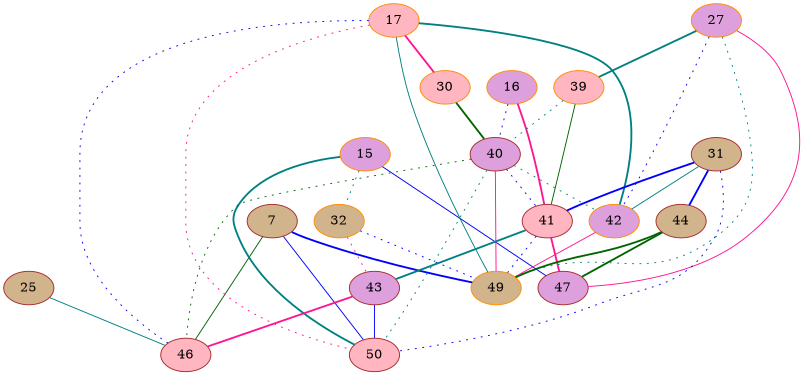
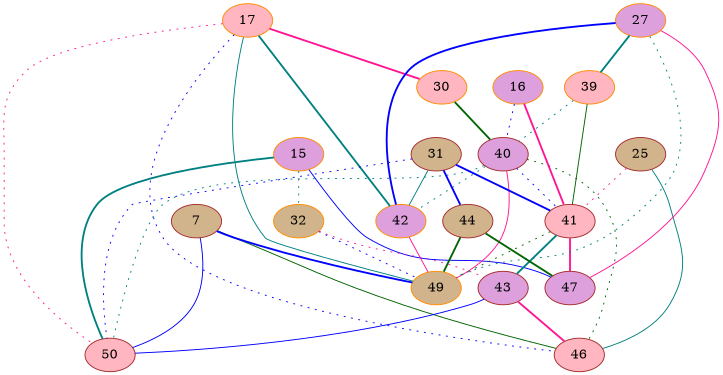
  graph {
    node [color=brown fillcolor=plum style=filled]
    edge [color=blue style=bold]
    46 [fillcolor=lightpink super="+9+3"]
    7 [fillcolor=tan]
    50 [fillcolor=lightpink super="+11+33+45"]
    49 [color=darkorange fillcolor=tan super="+29+24"]
    15 [color=darkorange]
    32 [color=darkorange fillcolor=tan]
    47 [super="+10"]
    43 [super="+26+38"]
    40 [super="+21+35+37"]
    41 [fillcolor=lightpink super="+34+8"]
    42 [color=darkorange super="+12"]
    16 [color=darkorange]
    17 [color=darkorange fillcolor=lightpink super="+6+5"]
    30 [color=darkorange fillcolor=lightpink]
    25 [fillcolor=tan super="+13"]
    27 [color=darkorange super="+22"]
    39 [color=darkorange fillcolor=lightpink]
    31 [fillcolor=tan super="+2"]
    44 [fillcolor=tan super="+28"]
    7 -- 46 [color=darkgreen style=solid]
    7 -- 50 [style=solid]
    7 -- 49
    15 -- 50 [color=teal]
    15 -- 32 [color=teal style=dotted]
    15 -- 47 [style=solid weight=2]
    32 -- 49 [style=dotted]
    32 -- 43 [color=deeppink style=dotted]
    43 -- 46 [color=deeppink]
    43 -- 50 [style=solid weight=2]
    40 -- 46 [color=darkgreen style=dotted weight=2]
    40 -- 50 [color=teal style=dotted weight=2]
    40 -- 49 [color=deeppink style=solid weight=4]
    40 -- 41 [style=dotted]
    40 -- 42 [color=teal style=dotted]
-   41 -- 49 [style=dotted]
+   41 -- 49 [color=darkgreen style=dotted]
    41 -- 47 [color=deeppink weight=2]
    41 -- 43 [color=teal weight=2]
    42 -- 49 [color=deeppink style=solid]
    16 -- 40 [style=dotted]
    16 -- 41 [color=deeppink]
    17 -- 46 [style=dotted]
    17 -- 50 [color=deeppink style=dotted weight=2]
    17 -- 49 [color=teal style=solid weight=3]
    17 -- 42 [color=teal weight=3]
    17 -- 30 [color=deeppink weight=2]
    30 -- 40 [color=darkgreen weight=2]
    25 -- 46 [color=teal style=solid]
+   25 -- 41 [color=deeppink style=dotted weight=2]
    27 -- 49 [color=teal style=dotted]
    27 -- 47 [color=deeppink style=solid]
-   27 -- 42 [style=dotted]
+   27 -- 42
    27 -- 39 [color=teal]
    39 -- 40 [color=teal style=dotted]
    39 -- 41 [color=darkgreen style=solid]
    31 -- 50 [style=dotted weight=3]
    31 -- 41 [weight=2]
    31 -- 42 [color=teal style=solid weight=3]
    31 -- 44
    44 -- 49 [color=darkgreen weight=3]
    44 -- 47 [color=darkgreen]
  }
